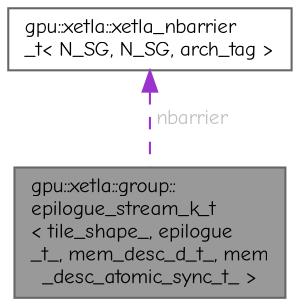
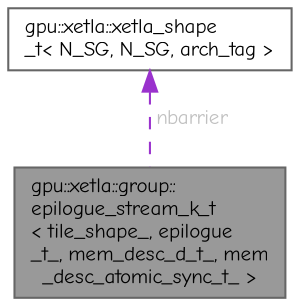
  digraph {
    fontname="Comic Neue"
    node [color=gray40 fontname="Comic Neue" fontsize=10 shape=box style=filled]
    n1 [fillcolor=grey60 fontcolor=black height=0.2 label="gpu::xetla::group::\lepilogue_stream_k_t\l\< tile_shape_, epilogue\l_t_, mem_desc_d_t_, mem\l_desc_atomic_sync_t_ \>" width=0.4]
-   n2 [fillcolor=white height=0.2 label="gpu::xetla::xetla_nbarrier\l_t\< N_SG, N_SG, arch_tag \>" width=0.4]
+   n2 [fillcolor=white height=0.2 label="gpu::xetla::xetla_shape\l_t\< N_SG, N_SG, arch_tag \>" width=0.4]
    n2 -> n1 [color=darkorchid3 dir=back fontcolor=grey fontname="Comic Neue" fontsize=10 label=" nbarrier" labelfontname=Helvetica labelfontsize=10 style=dashed]
  }
